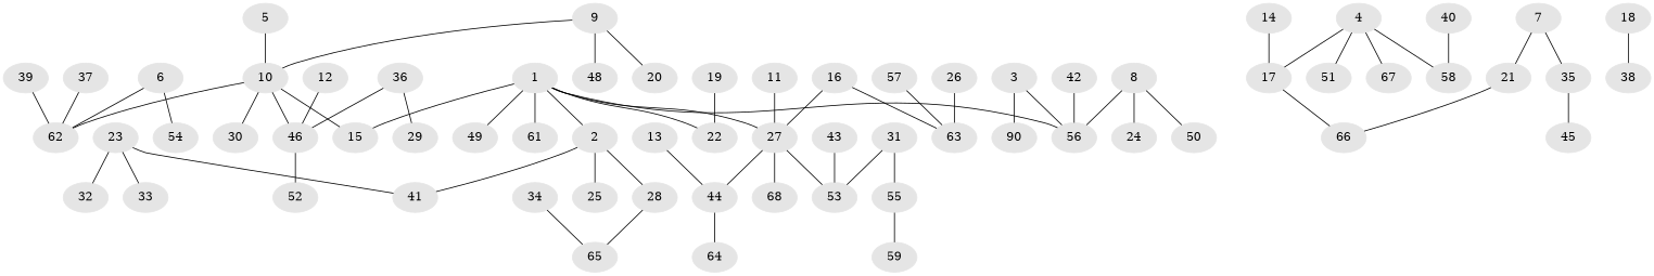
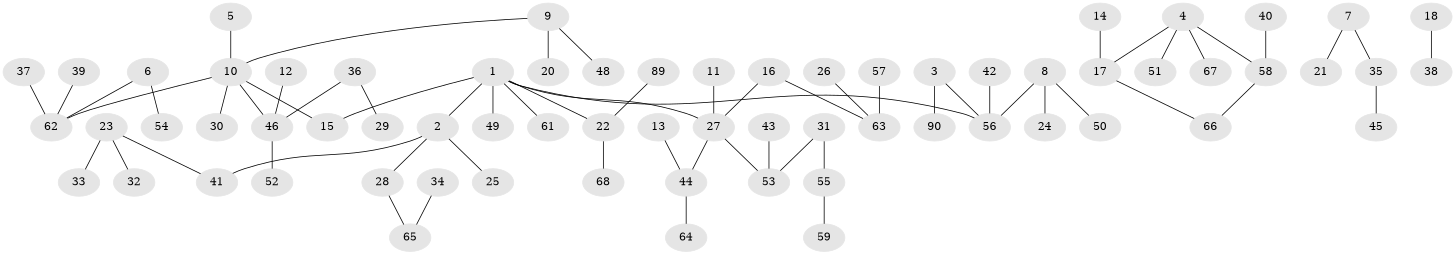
  graph {
    node [color=gray90 style=filled]
    edge [weight=1.0]
    1
    2
    15
    22
    27
    49
    56
    61
    25
    28
    41
    44
    53
    68
    65
    3
    n17 [label=90]
    4
    17
    51
    58
    67
    66
    5
    10
    62
    30
    46
    6
    54
    7
    21
    35
    45
    8
    24
    50
    9
    20
    48
    52
    11
    12
    13
    64
    14
    16
    63
    18
    38
-   19
+   19 [label=89]
    23
    32
    33
    26
    31
    55
    59
    34
    36
    29
    37
    39
    40
    42
    43
    57
    1 -- 2
    1 -- 15
    1 -- 22
    1 -- 27
    1 -- 49
    1 -- 56
    1 -- 61
    2 -- 25
    2 -- 28
    2 -- 41
    27 -- 44
    27 -- 53
-   27 -- 68
+   22 -- 68
    28 -- 65
    44 -- 64
    3 -- 56
    3 -- n17
    4 -- 17
    4 -- 51
    4 -- 58
    4 -- 67
    17 -- 66
    5 -- 10
    10 -- 15
    10 -- 62
    10 -- 30
    10 -- 46
    46 -- 52
    6 -- 62
    6 -- 54
    7 -- 21
    7 -- 35
-   21 -- 66
+   58 -- 66
    35 -- 45
    8 -- 56
    8 -- 24
    8 -- 50
    9 -- 10
    9 -- 20
    9 -- 48
    11 -- 27
    12 -- 46
    13 -- 44
    14 -- 17
    16 -- 27
    16 -- 63
    18 -- 38
    19 -- 22
    23 -- 41
    23 -- 32
    23 -- 33
    26 -- 63
    31 -- 53
    31 -- 55
    55 -- 59
    34 -- 65
    36 -- 46
    36 -- 29
    37 -- 62
    39 -- 62
    40 -- 58
    42 -- 56
    43 -- 53
    57 -- 63
  }
